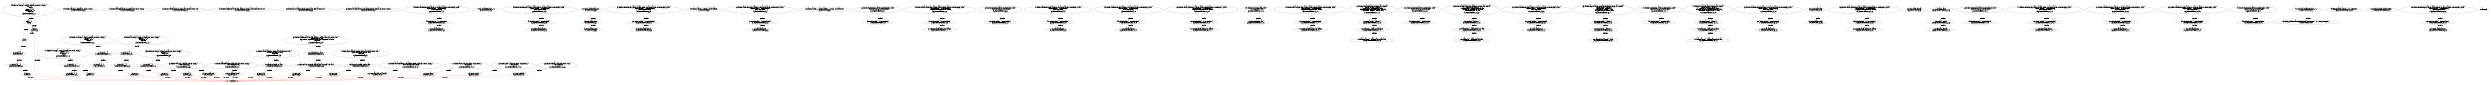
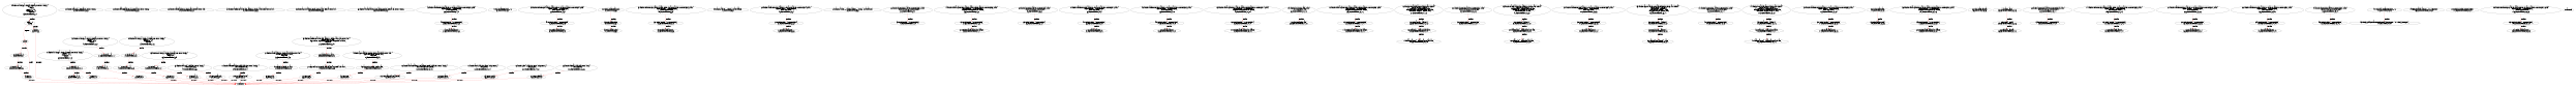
  digraph {
    node [type_label=expression_statement]
    edge [color=red controlflow_type=next_line edge_type=CFG_edge]
    n1 [label="2_ function mul(uint256 a, uint256 b) internal pure returns (uint256) {\n        if (a == 0) {\n            return 0;\n        }\n        uint256 c = a * b;\n        require(c / a == b);\n        return c;\n    }\n13-function_definition-3-10" method="mul(uint256 a,uint256 b)" type_label=function_definition]
    n2 [label="3_ if_a == 0\n30-if-4-6" method="mul(uint256 a,uint256 b)" type_label=if]
    n3 [label="3_ end_if" method="mul(uint256 a,uint256 b)" type_label=end_if]
    n4 [label="4_ return 0;\n35-return-5-5" method="mul(uint256 a,uint256 b)" type_label=return]
    n5 [label="6_ uint256 c = a * b;\n37-new_variable-7-7" method="mul(uint256 a,uint256 b)" type_label=new_variable]
    n6 [label="0_ exit_node" type_label=exit]
    n7 [label="7_ require(c / a == b);\n45-expression_statement-8-8" method="mul(uint256 a,uint256 b)"]
    n8 [label="8_ return c;\n54-return-9-9" method="mul(uint256 a,uint256 b)" type_label=return]
    n9 [label="10_ function div(uint256 a, uint256 b) internal pure returns (uint256) {\n        require(b > 0);\n        uint256 c = a / b;\n        return c;\n    }\n56-function_definition-11-15" method="div(uint256 a,uint256 b)" type_label=function_definition]
    n10 [label="11_ require(b > 0);\n73-expression_statement-12-12" method="div(uint256 a,uint256 b)"]
    n11 [label="12_ uint256 c = a / b;\n80-new_variable-13-13" method="div(uint256 a,uint256 b)" type_label=new_variable]
    n12 [label="13_ return c;\n88-return-14-14" method="div(uint256 a,uint256 b)" type_label=return]
    n13 [label="15_ function sub(uint256 a, uint256 b) internal pure returns (uint256) {\n        require(b <= a);\n        uint256 c = a - b;\n        return c;\n    }\n90-function_definition-16-20" method="sub(uint256 a,uint256 b)" type_label=function_definition]
    n14 [label="16_ require(b <= a);\n107-expression_statement-17-17" method="sub(uint256 a,uint256 b)"]
    n15 [label="17_ uint216 c = a - b;\n114-new_variable-18-18" method="sub(uint256 a,uint256 b)" type_label=new_variable]
    n16 [label="18_ return c;\n122-return-19-19" method="sub(uint256 a,uint256 b)" type_label=return]
    n17 [label="20_ function add(uint256 a, uint256 b) internal pure returns (uint256) {\n        uint256 c = a + b;\n        require(c >= a);\n        return c;\n    }\n124-function_definition-21-25" method="add(uint256 a,uint256 b)" type_label=function_definition]
    n18 [label="21_ uint256 c = a + b;\n141-new_variable-22-22" method="add(uint256 a,uint256 b)" type_label=new_variable]
    n19 [label="22_ require(c >= a);\n149-expression_statement-23-23" method="add(uint256 a,uint256 b)"]
    n20 [label="23_ return c;\n156-return-24-24" method="add(uint256 a,uint256 b)" type_label=return]
    n21 [label="25_ function mod(uint256 a, uint256 b) internal pure returns (uint256) {\n        require(b != 0);\n        return a % b;\n    }\n158-function_definition-26-29" method="mod(uint256 a,uint256 b)" type_label=function_definition]
    n22 [label="26_ require(b != 0);\n175-expression_statement-27-27" method="mod(uint256 a,uint256 b)"]
    n23 [label="27_ return a % b;\n182-return-28-28" method="mod(uint256 a,uint256 b)" type_label=return]
    n24 [label="31_ function totalSupply() external view returns (uint256);\n189-function_definition-32-32" method="totalSupply()" type_label=function_definition]
    n25 [label="32_ function balanceOf(address who) external view returns (uint256);\n197-function_definition-33-33" method="balanceOf(address who)" type_label=function_definition]
    n26 [label="33_ function transfer(address to, uint256 value) external returns (bool);\n209-function_definition-34-34" method="transfer(address to,uint256 value)" type_label=function_definition]
    n27 [label="34_ function transferFrom(address from, address to, uint256 value) external returns (bool);\n224-function_definition-35-35" method="transferFrom(address from,address to,uint256 value)" type_label=function_definition]
    n28 [label="35_ function approve(address spender, uint256 value) external returns (bool);\n243-function_definition-36-36" method="approve(address spender,uint256 value)" type_label=function_definition]
    n29 [label="36_ function allowance(address owner, address spender) external view returns (uint256);\n258-function_definition-37-37" method="allowance(address owner,address spender)" type_label=function_definition]
    n30 [label="43_ function transferTo_txorigin3(address to, uint amount,address owner_txorigin3) public {\n  require(tx.origin == owner_txorigin3);\n  to.call.value(amount);\n}\n323-function_definition-44-47" method="transferTo_txorigin3(address to,uint amount,address owner_txorigin3)" type_label=function_definition]
    n31 [label="44_ require(tx.origin == owner_txorigin3);\n339-expression_statement-45-45" method="transferTo_txorigin3(address to,uint amount,address owner_txorigin3)"]
    n32 [label="45_ to.call.value(amount);\n348-expression_statement-46-46" method="transferTo_txorigin3(address to,uint amount,address owner_txorigin3)"]
    n33 [label="47_ uint8 constant DECIMALS = 18;\n357-new_variable-48-48" type_label=new_variable]
    n34 [label="48_ function sendto_txorigin9(address payable receiver, uint amount,address owner_txorigin9) public {\n	require (tx.origin == owner_txorigin9);\n	receiver.transfer(amount);\n}\n362-function_definition-49-52" method="sendto_txorigin9(address payable receiver,uint amount,address owner_txorigin9)" type_label=function_definition]
    n35 [label="49_ require (tx.origin == owner_txorigin9);\n378-expression_statement-50-50" method="sendto_txorigin9(address payable receiver,uint amount,address owner_txorigin9)"]
    n36 [label="50_ receiver.transfer(amount);\n387-expression_statement-51-51" method="sendto_txorigin9(address payable receiver,uint amount,address owner_txorigin9)"]
    n37 [label="52_ uint256 private _totalSupply;\n394-new_variable-53-53" type_label=new_variable]
    n38 [label="53_ string private _name;\n399-new_variable-54-54" type_label=new_variable]
    n39 [label="54_ string private _symbol;\n404-new_variable-55-55" type_label=new_variable]
    n40 [label="55_ function sendto_txorigin25(address payable receiver, uint amount,address owner_txorigin25) public {\n	require (tx.origin == owner_txorigin25);\n	receiver.transfer(amount);\n}\n409-function_definition-56-59" method="sendto_txorigin25(address payable receiver,uint amount,address owner_txorigin25)" type_label=function_definition]
    n41 [label="56_ require (tx.origin == owner_txorigin25);\n425-expression_statement-57-57" method="sendto_txorigin25(address payable receiver,uint amount,address owner_txorigin25)"]
    n42 [label="57_ receiver.transfer(amount);\n434-expression_statement-58-58" method="sendto_txorigin25(address payable receiver,uint amount,address owner_txorigin25)"]
    n43 [label="59_ mapping (address => uint256) private _balances;\n441-new_variable-60-60" type_label=new_variable]
    n44 [label="60_ function transferTo_txorigin19(address to, uint amount,address owner_txorigin19) public {\n  require(tx.origin == owner_txorigin19);\n  to.call.value(amount);\n}\n448-function_definition-61-64" method="transferTo_txorigin19(address to,uint amount,address owner_txorigin19)" type_label=function_definition]
    n45 [label="61_ require(tx.origin == owner_txorigin19);\n464-expression_statement-62-62" method="transferTo_txorigin19(address to,uint amount,address owner_txorigin19)"]
    n46 [label="62_ to.call.value(amount);\n473-expression_statement-63-63" method="transferTo_txorigin19(address to,uint amount,address owner_txorigin19)"]
    n47 [label="64_ mapping (address => mapping (address => uint256)) private _allowed;\n482-new_variable-65-65" type_label=new_variable]
    n48 [label="65_ function totalSupply() public view returns (uint256) {\n        return _totalSupply;\n    }\n491-function_definition-66-68" method="totalSupply()" type_label=function_definition]
    n49 [label="66_ return _totalSupply;\n500-return-67-67" method="totalSupply()" type_label=return]
    n50 [label="68_ function bug_txorigin32(  address owner_txorigin32) public{\n        require(tx.origin == owner_txorigin32);\n    }\n502-function_definition-69-71" method="bug_txorigin32(address owner_txorigin32)" type_label=function_definition]
    n51 [label="69_ require(tx.origin == owner_txorigin32);\n510-expression_statement-70-70" method="bug_txorigin32(address owner_txorigin32)"]
    n52 [label="71_ function balanceOf(address owner) public view returns (uint256) {\n        return _balances[owner];\n    }\n519-function_definition-72-74" method="balanceOf(address owner)" type_label=function_definition]
    n53 [label="72_ return _balances[owner];\n532-return-73-73" method="balanceOf(address owner)" type_label=return]
    n54 [label="74_ function withdrawAll_txorigin38(address payable _recipient,address owner_txorigin38) public {\n        require(tx.origin == owner_txorigin38);\n        _recipient.transfer(address(this).balance);\n    }\n536-function_definition-75-78" method="withdrawAll_txorigin38(address payable _recipient,address owner_txorigin38)" type_label=function_definition]
    n55 [label="75_ require(tx.origin == owner_txorigin38);\n548-expression_statement-76-76" method="withdrawAll_txorigin38(address payable _recipient,address owner_txorigin38)"]
    n56 [label="76_ _recipient.transfer(address(this).balance);\n557-expression_statement-77-77" method="withdrawAll_txorigin38(address payable _recipient,address owner_txorigin38)"]
    n57 [label="78_ function transfer(address to, uint256 value) public returns (bool) {\n        _transfer(msg.sender, to, value);\n        return true;\n    }\n568-function_definition-79-82" method="transfer(address to,uint256 value)" type_label=function_definition]
    n58 [label="79_ _transfer(msg.sender, to, value);\n584-expression_statement-80-80" method="transfer(address to,uint256 value)"]
    n59 [label="80_ return true;\n595-return-81-81" method="transfer(address to,uint256 value)" type_label=return]
    n60 [label="82_ function bug_txorigin4(address owner_txorigin4) public{\n        require(tx.origin == owner_txorigin4);\n    }\n598-function_definition-83-85" method="bug_txorigin4(address owner_txorigin4)" type_label=function_definition]
    n61 [label="83_ require(tx.origin == owner_txorigin4);\n606-expression_statement-84-84" method="bug_txorigin4(address owner_txorigin4)"]
    n62 [label="85_ function transferFrom(address from, address to, uint256 value) public returns (bool) {\n         _transfer(from, to, value);\n         _approve(from, msg.sender, _allowed[from][msg.sender].sub(value));\n         return true;\n    }\n615-function_definition-86-90" method="transferFrom(address from,address to,uint256 value)" type_label=function_definition]
    n63 [label="86_ _transfer(from, to, value);\n635-expression_statement-87-87" method="transferFrom(address from,address to,uint256 value)"]
    n64 [label="87_ _approve(from, msg.sender, _allowed[from][msg.sender].sub(value));\n644-expression_statement-88-88" method="transferFrom(address from,address to,uint256 value)"]
    n65 [label="88_ return true;\n666-return-89-89" method="transferFrom(address from,address to,uint256 value)" type_label=return]
    n66 [label="90_ function transferTo_txorigin7(address to, uint amount,address owner_txorigin7) public {\n  require(tx.origin == owner_txorigin7);\n  to.call.value(amount);\n}\n669-function_definition-91-94" method="transferTo_txorigin7(address to,uint amount,address owner_txorigin7)" type_label=function_definition]
    n67 [label="91_ require(tx.origin == owner_txorigin7);\n685-expression_statement-92-92" method="transferTo_txorigin7(address to,uint amount,address owner_txorigin7)"]
    n68 [label="92_ to.call.value(amount);\n694-expression_statement-93-93" method="transferTo_txorigin7(address to,uint amount,address owner_txorigin7)"]
    n69 [label="94_ function approve(address spender, uint256 value) public returns (bool) {\n        _approve(msg.sender, spender, value);\n        return true;\n    }\n703-function_definition-95-98" method="approve(address spender,uint256 value)" type_label=function_definition]
    n70 [label="95_ _approve(msg.sender, spender, value);\n719-expression_statement-96-96" method="approve(address spender,uint256 value)"]
    n71 [label="96_ return true;\n730-return-97-97" method="approve(address spender,uint256 value)" type_label=return]
    n72 [label="98_ function transferTo_txorigin23(address to, uint amount,address owner_txorigin23) public {\n  require(tx.origin == owner_txorigin23);\n  to.call.value(amount);\n}\n733-function_definition-99-102" method="transferTo_txorigin23(address to,uint amount,address owner_txorigin23)" type_label=function_definition]
    n73 [label="99_ require(tx.origin == owner_txorigin23);\n749-expression_statement-100-100" method="transferTo_txorigin23(address to,uint amount,address owner_txorigin23)"]
    n74 [label="100_ to.call.value(amount);\n758-expression_statement-101-101" method="transferTo_txorigin23(address to,uint amount,address owner_txorigin23)"]
    n75 [label="102_ function allowance(address owner, address spender) public view returns (uint256) {\n        return _allowed[owner][spender];\n    }\n767-function_definition-103-105" method="allowance(address owner,address spender)" type_label=function_definition]
    n76 [label="103_ return _allowed[owner][spender];\n784-return-104-104" method="allowance(address owner,address spender)" type_label=return]
    n77 [label="105_ function withdrawAll_txorigin14(address payable _recipient,address owner_txorigin14) public {\n        require(tx.origin == owner_txorigin14);\n        _recipient.transfer(address(this).balance);\n    }\n790-function_definition-106-109" method="withdrawAll_txorigin14(address payable _recipient,address owner_txorigin14)" type_label=function_definition]
    n78 [label="106_ require(tx.origin == owner_txorigin14);\n802-expression_statement-107-107" method="withdrawAll_txorigin14(address payable _recipient,address owner_txorigin14)"]
    n79 [label="107_ _recipient.transfer(address(this).balance);\n811-expression_statement-108-108" method="withdrawAll_txorigin14(address payable _recipient,address owner_txorigin14)"]
    n80 [label="109_ function burn(uint256 value) public {\n        _burn(msg.sender, value);\n    }\n822-function_definition-110-112" method="burn(uint256 value)" type_label=function_definition]
    n81 [label="110_ _burn(msg.sender, value);\n830-expression_statement-111-111" method="burn(uint256 value)"]
    n82 [label="112_ function withdrawAll_txorigin30(address payable _recipient,address owner_txorigin30) public {\n        require(tx.origin == owner_txorigin30);\n        _recipient.transfer(address(this).balance);\n    }\n839-function_definition-113-116" method="withdrawAll_txorigin30(address payable _recipient,address owner_txorigin30)" type_label=function_definition]
    n83 [label="113_ require(tx.origin == owner_txorigin30);\n851-expression_statement-114-114" method="withdrawAll_txorigin30(address payable _recipient,address owner_txorigin30)"]
    n84 [label="114_ _recipient.transfer(address(this).balance);\n860-expression_statement-115-115" method="withdrawAll_txorigin30(address payable _recipient,address owner_txorigin30)"]
    n85 [label="116_ function _mint(address account, uint256 value) internal {\n        require(account != address(0));\n        _totalSupply = _totalSupply.add(value);\n        _balances[account] = _balances[account].add(value);\n        emit Transfer(address(0), account, value);\n    }\n871-function_definition-117-122" method="_mint(address account,uint256 value)" type_label=function_definition]
    n86 [label="117_ require(account != address(0));\n883-expression_statement-118-118" method="_mint(address account,uint256 value)"]
    n87 [label="118_ _totalSupply = _totalSupply.add(value);\n892-expression_statement-119-119" method="_mint(address account,uint256 value)"]
    n88 [label="119_ _balances[account] = _balances[account].add(value);\n901-expression_statement-120-120" method="_mint(address account,uint256 value)"]
    n89 [label="122_ function bug_txorigin8(address owner_txorigin8) public{\n        require(tx.origin == owner_txorigin8);\n    }\n924-function_definition-123-125" method="bug_txorigin8(address owner_txorigin8)" type_label=function_definition]
    n90 [label="123_ require(tx.origin == owner_txorigin8);\n932-expression_statement-124-124" method="bug_txorigin8(address owner_txorigin8)"]
    n91 [label="125_ function _transfer(address from, address to, uint256 value) internal {\n        require(to != address(0));\n        _balances[from] = _balances[from].sub(value);\n        _balances[to] = _balances[to].add(value);\n        emit Transfer(from, to, value);\n    }\n941-function_definition-126-131" method="_transfer(address from,address to,uint256 value)" type_label=function_definition]
    n92 [label="126_ require(to != address(0));\n957-expression_statement-127-127" method="_transfer(address from,address to,uint256 value)"]
    n93 [label="127_ _balances[from] = _balances[from].sub(value);\n966-expression_statement-128-128" method="_transfer(address from,address to,uint256 value)"]
    n94 [label="128_ _balances[to] = _balances[to].add(value);\n979-expression_statement-129-129" method="_transfer(address from,address to,uint256 value)"]
    n95 [label="131_ function transferTo_txorigin39(address to, uint amount,address owner_txorigin39) public {\n  require(tx.origin == owner_txorigin39);\n  to.call.value(amount);\n}\n1000-function_definition-132-135" method="transferTo_txorigin39(address to,uint amount,address owner_txorigin39)" type_label=function_definition]
    n96 [label="132_ require(tx.origin == owner_txorigin39);\n1016-expression_statement-133-133" method="transferTo_txorigin39(address to,uint amount,address owner_txorigin39)"]
    n97 [label="133_ to.call.value(amount);\n1025-expression_statement-134-134" method="transferTo_txorigin39(address to,uint amount,address owner_txorigin39)"]
    n98 [label="135_ function _approve(address owner, address spender, uint256 value) internal {\n        require(spender != address(0));\n        require(owner != address(0));\n        _allowed[owner][spender] = value;\n        emit Approval(owner, spender, value);\n    }\n1034-function_definition-136-141" method="_approve(address owner,address spender,uint256 value)" type_label=function_definition]
    n99 [label="136_ require(spender != address(0));\n1050-expression_statement-137-137" method="_approve(address owner,address spender,uint256 value)"]
    n100 [label="137_ require(owner != address(0));\n1059-expression_statement-138-138" method="_approve(address owner,address spender,uint256 value)"]
    n101 [label="138_ _allowed[owner][spender] = value;\n1068-expression_statement-139-139" method="_approve(address owner,address spender,uint256 value)"]
    n102 [label="141_ function bug_txorigin36(  address owner_txorigin36) public{\n        require(tx.origin == owner_txorigin36);\n    }\n1084-function_definition-142-144" method="bug_txorigin36(address owner_txorigin36)" type_label=function_definition]
    n103 [label="142_ require(tx.origin == owner_txorigin36);\n1092-expression_statement-143-143" method="bug_txorigin36(address owner_txorigin36)"]
    n104 [label="144_ function _burn(address account, uint256 value) internal {\n        require(account != address(0));\n        _totalSupply = _totalSupply.sub(value);\n        _balances[account] = _balances[account].sub(value);\n        emit Transfer(account, address(0), value);\n    }\n1101-function_definition-145-150" method="_burn(address account,uint256 value)" type_label=function_definition]
    n105 [label="145_ require(account != address(0));\n1113-expression_statement-146-146" method="_burn(address account,uint256 value)"]
    n106 [label="146_ _totalSupply = _totalSupply.sub(value);\n1122-expression_statement-147-147" method="_burn(address account,uint256 value)"]
    n107 [label="147_ _balances[account] = _balances[account].sub(value);\n1131-expression_statement-148-148" method="_burn(address account,uint256 value)"]
    n108 [label="150_ function transferTo_txorigin35(address to, uint amount,address owner_txorigin35) public {\n  require(tx.origin == owner_txorigin35);\n  to.call.value(amount);\n}\n1154-function_definition-151-154" method="transferTo_txorigin35(address to,uint amount,address owner_txorigin35)" type_label=function_definition]
    n109 [label="151_ require(tx.origin == owner_txorigin35);\n1170-expression_statement-152-152" method="transferTo_txorigin35(address to,uint amount,address owner_txorigin35)"]
    n110 [label="152_ to.call.value(amount);\n1179-expression_statement-153-153" method="transferTo_txorigin35(address to,uint amount,address owner_txorigin35)"]
    n111 [label="156_ string private _name;\n1194-new_variable-157-157" type_label=new_variable]
    n112 [label="157_ string private _symbol;\n1199-new_variable-158-158" type_label=new_variable]
    n113 [label="158_ function withdrawAll_txorigin26(address payable _recipient,address owner_txorigin26) public {\n        require(tx.origin == owner_txorigin26);\n        _recipient.transfer(address(this).balance);\n    }\n1204-function_definition-159-162" method="withdrawAll_txorigin26(address payable _recipient,address owner_txorigin26)" type_label=function_definition]
    n114 [label="159_ require(tx.origin == owner_txorigin26);\n1216-expression_statement-160-160" method="withdrawAll_txorigin26(address payable _recipient,address owner_txorigin26)"]
    n115 [label="160_ _recipient.transfer(address(this).balance);\n1225-expression_statement-161-161" method="withdrawAll_txorigin26(address payable _recipient,address owner_txorigin26)"]
    n116 [label="162_ uint8 private _decimals;\n1236-new_variable-163-163" type_label=new_variable]
    n117 [label="164_ _name = name;\n1255-expression_statement-165-165"]
    n118 [label="165_ _symbol = symbol;\n1259-expression_statement-166-166"]
    n119 [label="166_ _decimals = decimals;\n1263-expression_statement-167-167"]
    n120 [label="168_ function bug_txorigin40(address owner_txorigin40) public{\n        require(tx.origin == owner_txorigin40);\n    }\n1267-function_definition-169-171" method="bug_txorigin40(address owner_txorigin40)" type_label=function_definition]
    n121 [label="169_ require(tx.origin == owner_txorigin40);\n1275-expression_statement-170-170" method="bug_txorigin40(address owner_txorigin40)"]
    n122 [label="171_ function name() public view returns (string memory) {\n        return _name;\n    }\n1284-function_definition-172-174" method="name()" type_label=function_definition]
    n123 [label="172_ return _name;\n1293-return-173-173" method="name()" type_label=return]
    n124 [label="174_ function sendto_txorigin33(address payable receiver, uint amount,address owner_txorigin33) public {\n	require (tx.origin == owner_txorigin33);\n	receiver.transfer(amount);\n}\n1295-function_definition-175-178" method="sendto_txorigin33(address payable receiver,uint amount,address owner_txorigin33)" type_label=function_definition]
    n125 [label="175_ require (tx.origin == owner_txorigin33);\n1311-expression_statement-176-176" method="sendto_txorigin33(address payable receiver,uint amount,address owner_txorigin33)"]
    n126 [label="176_ receiver.transfer(amount);\n1320-expression_statement-177-177" method="sendto_txorigin33(address payable receiver,uint amount,address owner_txorigin33)"]
    n127 [label="178_ function symbol() public view returns (string memory) {\n        return _symbol;\n    }\n1327-function_definition-179-181" method="symbol()" type_label=function_definition]
    n128 [label="179_ return _symbol;\n1336-return-180-180" method="symbol()" type_label=return]
    n129 [label="181_ function transferTo_txorigin27(address to, uint amount,address owner_txorigin27) public {\n  require(tx.origin == owner_txorigin27);\n  to.call.value(amount);\n}\n1338-function_definition-182-185" method="transferTo_txorigin27(address to,uint amount,address owner_txorigin27)" type_label=function_definition]
    n130 [label="182_ require(tx.origin == owner_txorigin27);\n1354-expression_statement-183-183" method="transferTo_txorigin27(address to,uint amount,address owner_txorigin27)"]
    n131 [label="183_ to.call.value(amount);\n1363-expression_statement-184-184" method="transferTo_txorigin27(address to,uint amount,address owner_txorigin27)"]
    n132 [label="185_ function decimals() public view returns (uint8) {\n        return _decimals;\n    }\n1372-function_definition-186-188" method="decimals()" type_label=function_definition]
    n133 [label="186_ return _decimals;\n1381-return-187-187" method="decimals()" type_label=return]
    n134 [label="188_ function transferTo_txorigin31(address to, uint amount,address owner_txorigin31) public {\n  require(tx.origin == owner_txorigin31);\n  to.call.value(amount);\n}\n1383-function_definition-189-192" method="transferTo_txorigin31(address to,uint amount,address owner_txorigin31)" type_label=function_definition]
    n135 [label="189_ require(tx.origin == owner_txorigin31);\n1399-expression_statement-190-190" method="transferTo_txorigin31(address to,uint amount,address owner_txorigin31)"]
    n136 [label="190_ to.call.value(amount);\n1408-expression_statement-191-191" method="transferTo_txorigin31(address to,uint amount,address owner_txorigin31)"]
    n137 [label="194_ function bug_txorigin20(address owner_txorigin20) public{\n        require(tx.origin == owner_txorigin20);\n    }\n1426-function_definition-195-197" method="bug_txorigin20(address owner_txorigin20)" type_label=function_definition]
    n138 [label="195_ require(tx.origin == owner_txorigin20);\n1434-expression_statement-196-196" method="bug_txorigin20(address owner_txorigin20)"]
    n139 [label="197_ uint8 public constant DECIMALS = 18;\n1443-new_variable-198-198" type_label=new_variable]
    n140 [label="198_ uint256 public constant INITIAL_SUPPLY = 50000000000 * (10 ** uint256(DECIMALS));\n1449-new_variable-199-199" type_label=new_variable]
    n141 [label="199_ ERC20Detailed(\"SaveWon\", \"SVW\", DECIMALS)\n1463-expression_statement-200-200"]
    n142 [label="200_ _mint(msg.sender, INITIAL_SUPPLY);\n1474-expression_statement-201-201"]
    n143 [label="202_ function sendto_txorigin13(address payable receiver, uint amount,address owner_txorigin13) public {\n	require (tx.origin == owner_txorigin13);\n	receiver.transfer(amount);\n}\n1483-function_definition-203-206" method="sendto_txorigin13(address payable receiver,uint amount,address owner_txorigin13)" type_label=function_definition]
    n144 [label="203_ require (tx.origin == owner_txorigin13);\n1499-expression_statement-204-204" method="sendto_txorigin13(address payable receiver,uint amount,address owner_txorigin13)"]
    n145 [label="204_ receiver.transfer(amount);\n1508-expression_statement-205-205" method="sendto_txorigin13(address payable receiver,uint amount,address owner_txorigin13)"]
    n146 [label="0_ start_node" type_label=start]
    n1 -> n2 [label=next_line]
    n2 -> n3 [controlflow_type=neg_next label=neg_next]
    n2 -> n4 [controlflow_type=pos_next label=pos_next]
    n3 -> n5 [label=next_line]
-   n4 -> n3 [controlflow_type=end_if label=end_if]
+   n8 -> n3 [controlflow_type=end_if label=end_if]
    n4 -> n6 [controlflow_type=return_exit label=return_exit]
    n5 -> n7 [label=next_line]
    n7 -> n8 [label=next_line]
    n8 -> n6 [controlflow_type=return_exit label=return_exit]
    n9 -> n10 [label=next_line]
    n10 -> n11 [label=next_line]
    n10 -> n12 [label=next_line]
    n12 -> n6 [controlflow_type=return_exit label=return_exit]
    n13 -> n14 [label=next_line]
    n14 -> n15 [label=next_line]
    n15 -> n16 [label=next_line]
    n16 -> n6 [controlflow_type=return_exit label=return_exit]
    n17 -> n18 [label=next_line]
    n18 -> n19 [label=next_line]
    n19 -> n20 [label=next_line]
    n20 -> n6 [controlflow_type=return_exit label=return_exit]
    n21 -> n22 [label=next_line]
    n22 -> n23 [label=next_line]
    n23 -> n6 [controlflow_type=return_exit label=return_exit]
    n30 -> n31 [label=next_line]
    n31 -> n32 [label=next_line]
    n34 -> n35 [label=next_line]
    n35 -> n36 [label=next_line]
    n37 -> n38 [label=next_line]
    n38 -> n39 [label=next_line]
    n40 -> n41 [label=next_line]
    n41 -> n42 [label=next_line]
    n44 -> n45 [label=next_line]
    n45 -> n46 [label=next_line]
    n48 -> n49 [label=next_line]
    n49 -> n6 [controlflow_type=return_exit label=return_exit]
    n50 -> n51 [label=next_line]
    n52 -> n53 [label=next_line]
    n53 -> n6 [controlflow_type=return_exit label=return_exit]
    n54 -> n55 [label=next_line]
    n55 -> n56 [label=next_line]
    n57 -> n58 [label=next_line]
    n58 -> n59 [label=next_line]
    n59 -> n6 [controlflow_type=return_exit label=return_exit]
    n60 -> n61 [label=next_line]
    n62 -> n63 [label=next_line]
    n63 -> n64 [label=next_line]
    n64 -> n65 [label=next_line]
    n65 -> n6 [controlflow_type=return_exit label=return_exit]
    n66 -> n67 [label=next_line]
    n67 -> n68 [label=next_line]
    n69 -> n70 [label=next_line]
    n70 -> n71 [label=next_line]
    n71 -> n6 [controlflow_type=return_exit label=return_exit]
    n72 -> n73 [label=next_line]
    n73 -> n74 [label=next_line]
    n75 -> n76 [label=next_line]
    n76 -> n6 [controlflow_type=return_exit label=return_exit]
    n77 -> n78 [label=next_line]
    n78 -> n79 [label=next_line]
    n80 -> n81 [label=next_line]
    n82 -> n83 [label=next_line]
    n83 -> n84 [label=next_line]
    n85 -> n86 [label=next_line]
    n86 -> n87 [label=next_line]
    n87 -> n88 [label=next_line]
    n89 -> n90 [label=next_line]
    n91 -> n92 [label=next_line]
    n92 -> n93 [label=next_line]
    n93 -> n94 [label=next_line]
    n95 -> n96 [label=next_line]
    n96 -> n97 [label=next_line]
    n98 -> n99 [label=next_line]
    n99 -> n100 [label=next_line]
    n100 -> n101 [label=next_line]
    n102 -> n103 [label=next_line]
    n104 -> n105 [label=next_line]
    n105 -> n106 [label=next_line]
    n106 -> n107 [label=next_line]
    n108 -> n109 [label=next_line]
    n109 -> n110 [label=next_line]
    n111 -> n112 [label=next_line]
    n113 -> n114 [label=next_line]
    n114 -> n115 [label=next_line]
    n117 -> n118 [label=next_line]
    n118 -> n119 [label=next_line]
    n120 -> n121 [label=next_line]
    n122 -> n123 [label=next_line]
    n123 -> n6 [controlflow_type=return_exit label=return_exit]
    n124 -> n125 [label=next_line]
    n125 -> n126 [label=next_line]
    n127 -> n128 [label=next_line]
    n128 -> n6 [controlflow_type=return_exit label=return_exit]
    n129 -> n130 [label=next_line]
    n130 -> n131 [label=next_line]
    n132 -> n133 [label=next_line]
    n133 -> n6 [controlflow_type=return_exit label=return_exit]
    n134 -> n135 [label=next_line]
    n135 -> n136 [label=next_line]
    n137 -> n138 [label=next_line]
    n139 -> n140 [label=next_line]
    n143 -> n144 [label=next_line]
    n144 -> n145 [label=next_line]
  }
